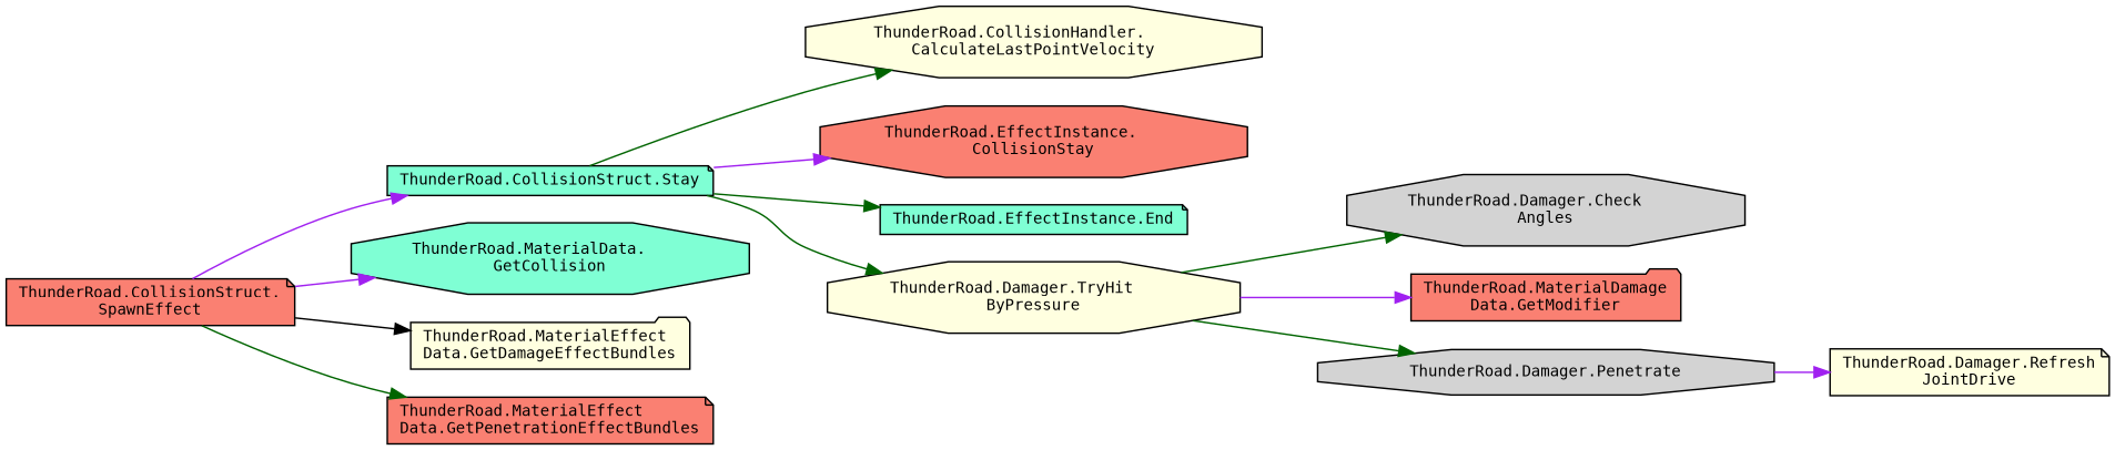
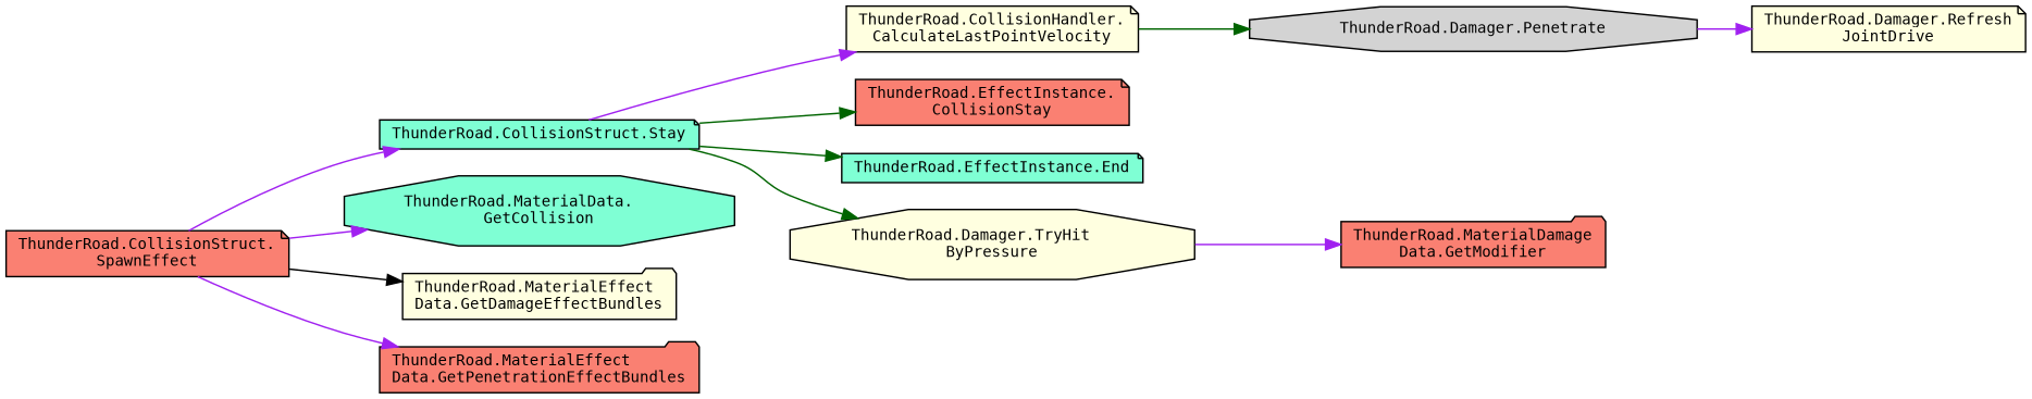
  digraph {
    fontname="DejaVu Sans Mono"
    rankdir=LR
    node [color=black fillcolor=lightyellow fontname="DejaVu Sans Mono" fontsize=10 shape=note style=filled]
    edge [color=purple fontname="DejaVu Sans Mono" fontsize=10 labelfontname=Helvetica labelfontsize=10 style=solid]
    n1 [fillcolor=aquamarine fontcolor=black height=0.2 label="ThunderRoad.CollisionStruct.Stay" width=0.4]
-   n2 [height=0.2 label="ThunderRoad.CollisionHandler.\lCalculateLastPointVelocity" shape=octagon width=0.4]
-   n3 [fillcolor=salmon height=0.2 label="ThunderRoad.EffectInstance.\lCollisionStay" shape=octagon width=0.4]
+   n2 [height=0.2 label="ThunderRoad.CollisionHandler.\lCalculateLastPointVelocity" width=0.4]
+   n3 [fillcolor=salmon height=0.2 label="ThunderRoad.EffectInstance.\lCollisionStay" width=0.4]
    n4 [fillcolor=aquamarine height=0.2 label="ThunderRoad.EffectInstance.End" width=0.4]
    n5 [height=0.2 label="ThunderRoad.Damager.TryHit\lByPressure" shape=octagon width=0.4]
    n6 [fillcolor=salmon height=0.2 label="ThunderRoad.CollisionStruct.\lSpawnEffect" width=0.4]
    n7 [fillcolor=aquamarine height=0.2 label="ThunderRoad.MaterialData.\lGetCollision" shape=octagon width=0.4]
    n8 [height=0.2 label="ThunderRoad.MaterialEffect\lData.GetDamageEffectBundles" shape=folder width=0.4]
-   n9 [fillcolor=salmon height=0.2 label="ThunderRoad.MaterialEffect\lData.GetPenetrationEffectBundles" width=0.4]
-   n10 [fillcolor=lightgrey height=0.2 label="ThunderRoad.Damager.Check\lAngles" shape=octagon width=0.4]
+   n9 [fillcolor=salmon height=0.2 label="ThunderRoad.MaterialEffect\lData.GetPenetrationEffectBundles" shape=folder width=0.4]
    n11 [fillcolor=salmon height=0.2 label="ThunderRoad.MaterialDamage\lData.GetModifier" shape=folder width=0.4]
    n12 [fillcolor=lightgrey height=0.2 label="ThunderRoad.Damager.Penetrate" shape=octagon width=0.4]
    n13 [height=0.2 label="ThunderRoad.Damager.Refresh\lJointDrive" width=0.4]
-   n1 -> n2 [color=darkgreen]
-   n1 -> n3
+   n1 -> n2
+   n1 -> n3 [color=darkgreen]
    n1 -> n4 [color=darkgreen]
    n1 -> n5 [color=darkgreen]
-   n5 -> n10 [color=darkgreen]
    n5 -> n11
-   n5 -> n12 [color=darkgreen]
+   n2 -> n12 [color=darkgreen]
    n6 -> n1
    n6 -> n7
    n6 -> n8 [color=black]
-   n6 -> n9 [color=darkgreen]
+   n6 -> n9
    n12 -> n13
  }
